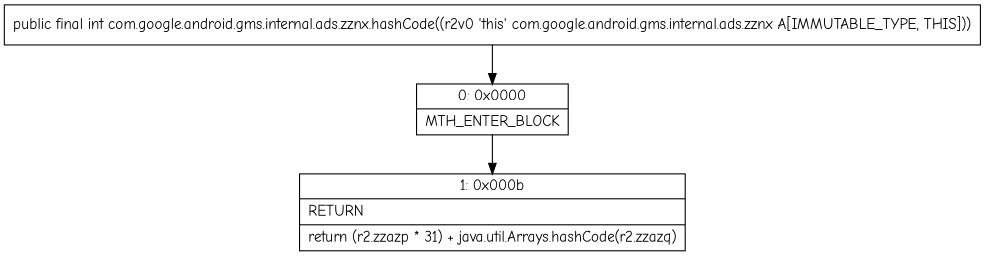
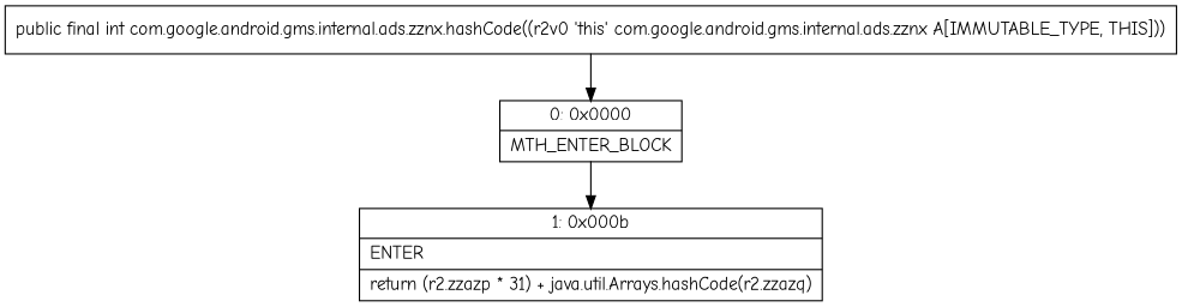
  digraph {
    fontname="Comic Neue"
    node [shape=record fontname="Comic Neue"]
    edge [fontname="Comic Neue"]
    n1 [label="{0\:\ 0x0000|MTH_ENTER_BLOCK\l}"]
-   n2 [label="{1\:\ 0x000b|RETURN\l|return (r2.zzazp * 31) + java.util.Arrays.hashCode(r2.zzazq)\l}"]
+   n2 [label="{1\:\ 0x000b|ENTER\l|return (r2.zzazp * 31) + java.util.Arrays.hashCode(r2.zzazq)\l}"]
    n3 [label="{public final int com.google.android.gms.internal.ads.zznx.hashCode((r2v0 'this' com.google.android.gms.internal.ads.zznx A[IMMUTABLE_TYPE, THIS])) }"]
    n1 -> n2
    n3 -> n1
  }
